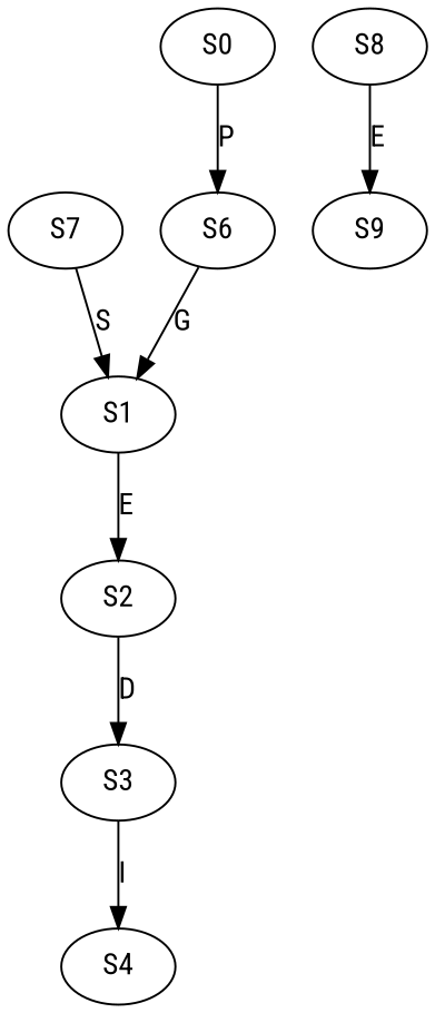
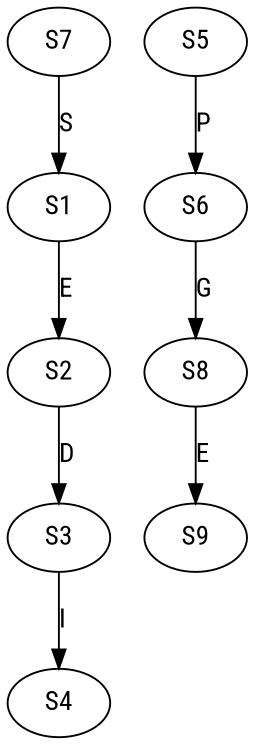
  strict digraph {
    fontname="Roboto Condensed"
    node [fontname="Roboto Condensed"]
    edge [fontname="Roboto Condensed"]
    n1 [label=S7]
    S1
    S2
    S3
    S4
-   S5 [label=S0]
+   S5
    S6
    S8
    S9
    n1 -> S1 [label=S]
    S1 -> S2 [label=E]
    S2 -> S3 [label=D]
    S3 -> S4 [label=I]
    S5 -> S6 [label=P]
-   S6 -> S1 [label=G]
+   S6 -> S8 [label=G]
    S8 -> S9 [label=E]
  }
